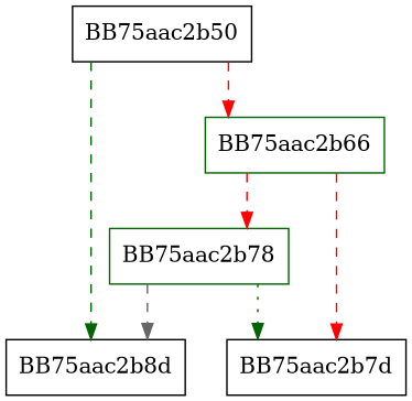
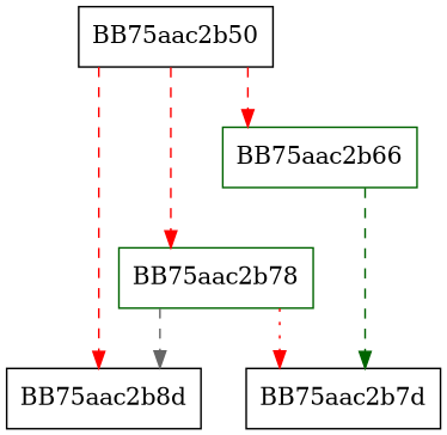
  digraph {
    splines=ortho
    node [color=black shape=box]
    edge [color=darkgreen style=dashed]
    BB75aac2b50
    BB75aac2b8d
    BB75aac2b66 [color=darkgreen]
    BB75aac2b7d
    BB75aac2b78 [color=darkgreen]
-   BB75aac2b50 -> BB75aac2b8d
+   BB75aac2b50 -> BB75aac2b8d [color=red]
    BB75aac2b50 -> BB75aac2b66 [color=red]
-   BB75aac2b66 -> BB75aac2b7d [color=red]
-   BB75aac2b66 -> BB75aac2b78 [color=red]
+   BB75aac2b66 -> BB75aac2b7d
+   BB75aac2b50 -> BB75aac2b78 [color=red]
    BB75aac2b78 -> BB75aac2b8d [color=gray40]
-   BB75aac2b78 -> BB75aac2b7d [style=dotted]
+   BB75aac2b78 -> BB75aac2b7d [color=red style=dotted]
  }
